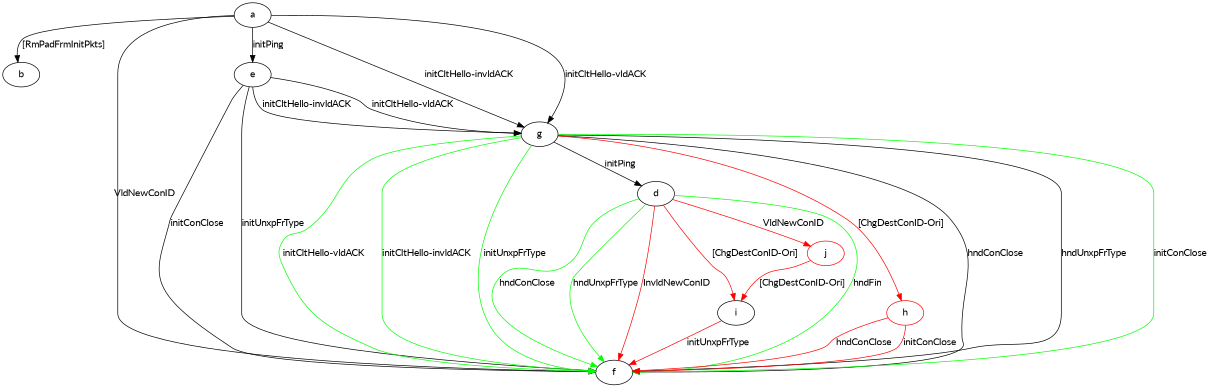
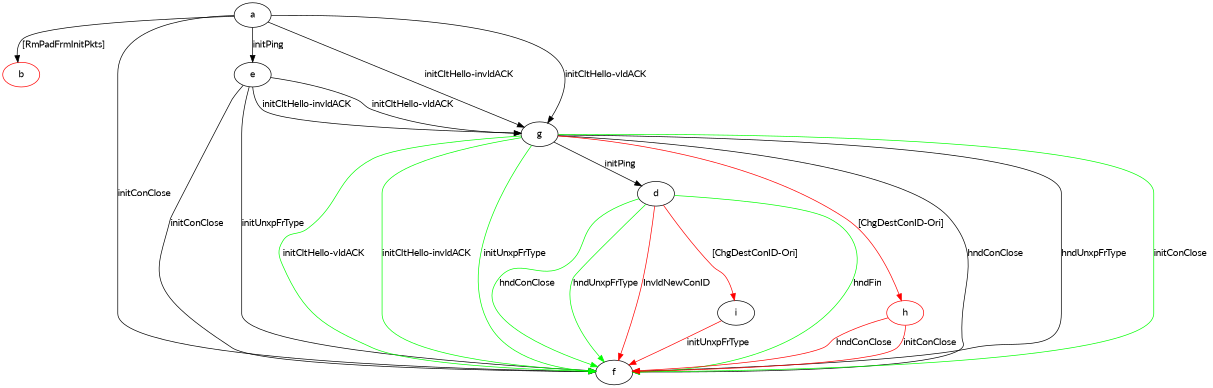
  digraph {
    fontname=Lato
    node [fontname=Lato]
    edge [fontname=Lato]
    a
-   b
+   b [color=red]
    e
    f
    g
    d
    h [color=red]
    i [color=black]
-   j [color=red]
    a -> b [label="[RmPadFrmInitPkts] "]
    a -> e [label="initPing "]
-   a -> f [label="VldNewConID "]
+   a -> f [label="initConClose "]
    a -> g [label="initCltHello-vldACK "]
    a -> g [label="initCltHello-invldACK "]
    e -> f [label="initConClose "]
    e -> f [label="initUnxpFrType "]
    e -> g [label="initCltHello-vldACK "]
    e -> g [label="initCltHello-invldACK "]
    g -> f [label="hndConClose "]
    g -> f [label="hndUnxpFrType "]
    g -> f [color=green label="initConClose "]
    g -> f [color=green label="initCltHello-vldACK "]
    g -> f [color=green label="initCltHello-invldACK "]
    g -> f [color=green label="initUnxpFrType "]
    g -> d [label="initPing "]
    g -> h [color=red label="[ChgDestConID-Ori] "]
    d -> f [color=green label="hndFin "]
    d -> f [color=green label="hndConClose "]
    d -> f [color=green label="hndUnxpFrType "]
    d -> f [color=red label="InvldNewConID "]
    d -> i [color=red label="[ChgDestConID-Ori] "]
-   d -> j [color=red label="VldNewConID "]
    h -> f [color=red label="initConClose "]
    h -> f [color=red label="hndConClose "]
    i -> f [color=red label="initUnxpFrType "]
-   j -> i [color=red label="[ChgDestConID-Ori] "]
  }
